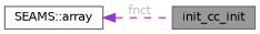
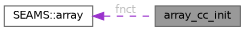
  digraph {
    rankdir=LR
    node [color=gray40 fontname=Helvetica fontsize=10 shape=box style=filled]
-   n1 [fillcolor=grey60 fontcolor=black height=0.2 label=init_cc_init width=0.4]
+   n1 [fillcolor=grey60 fontcolor=black height=0.2 label=array_cc_init width=0.4]
    n2 [fillcolor=white height=0.2 label="SEAMS::array" width=0.4]
    n2 -> n1 [color=darkorchid3 dir=back fontcolor=grey fontname=Helvetica fontsize=10 label=" fnct" labelfontname=Helvetica labelfontsize=10 style=dashed]
  }
